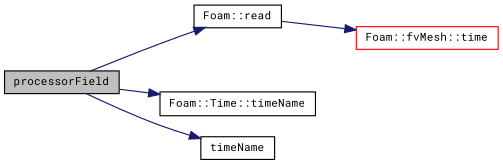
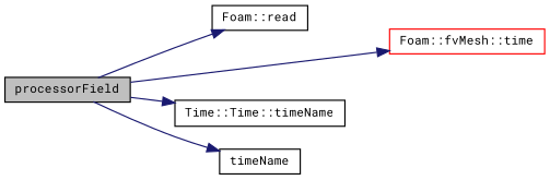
  digraph {
    fontname="Roboto Mono"
    rankdir=LR
    node [color=black fontname="Roboto Mono" fontsize=10 shape=record]
    edge [color=midnightblue fontname="Roboto Mono" fontsize=10 labelfontname=Helvetica labelfontsize=10 style=solid]
    n1 [fillcolor=grey75 fontcolor=black height=0.2 label=processorField style=filled width=0.4]
    n2 [height=0.2 label="Foam::read" width=0.4]
    n3 [color=red height=0.2 label="Foam::fvMesh::time" width=0.4]
-   n4 [height=0.2 label="Foam::Time::timeName" width=0.4]
+   n4 [height=0.2 label="Time::Time::timeName" width=0.4]
    n5 [height=0.2 label=timeName width=0.4]
    n1 -> n2
-   n2 -> n3
+   n1 -> n3
    n1 -> n4
    n1 -> n5
  }
